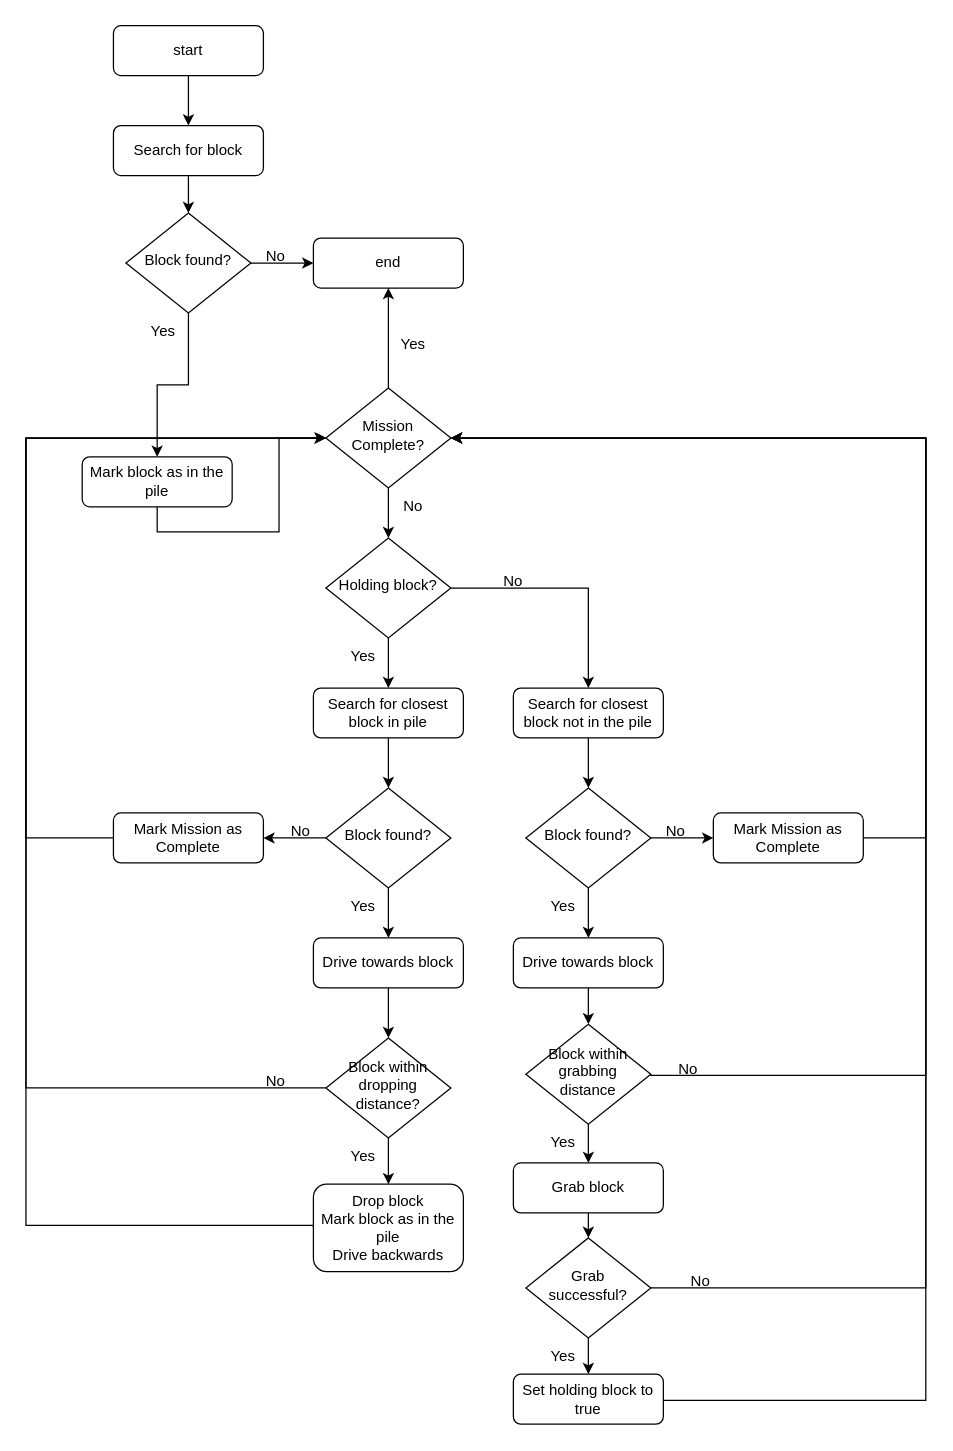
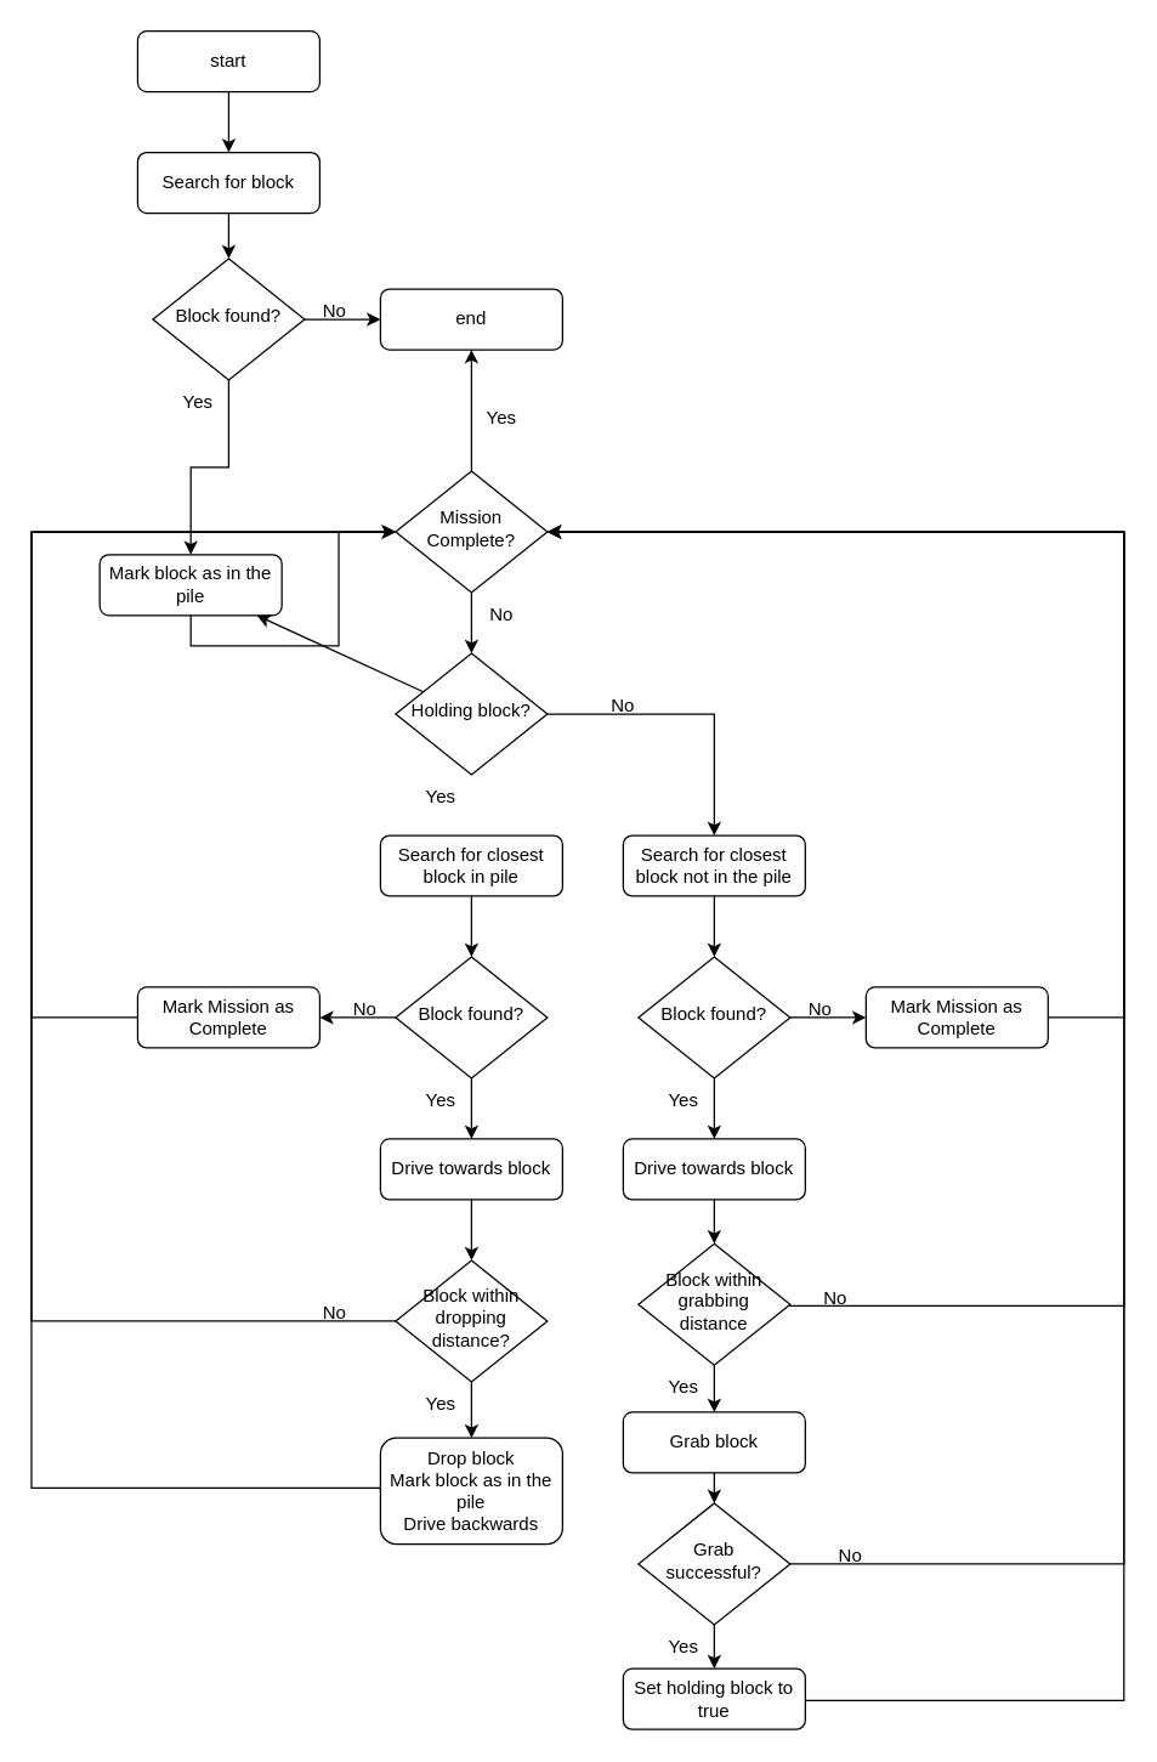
  <mxCell id="0" />
  <mxCell id="1" parent="0" />
  <mxCell id="2" value="" style="edgeStyle=none;rounded=0;orthogonalLoop=1;jettySize=auto;html=1;" edge="1" parent="1" source="3" target="5"><mxGeometry relative="1" as="geometry" /></mxCell>
  <mxCell id="3" value="start" style="rounded=1;whiteSpace=wrap;html=1;fontSize=12;glass=0;strokeWidth=1;shadow=0;" parent="1" vertex="1"><mxGeometry x="90" y="20" width="120" height="40" as="geometry" /></mxCell>
  <mxCell id="4" value="" style="edgeStyle=orthogonalEdgeStyle;rounded=0;orthogonalLoop=1;jettySize=auto;html=1;" edge="1" parent="1" source="5" target="49"><mxGeometry relative="1" as="geometry" /></mxCell>
  <mxCell id="5" value="Search for block" style="rounded=1;whiteSpace=wrap;html=1;fontSize=12;glass=0;strokeWidth=1;shadow=0;" parent="1" vertex="1"><mxGeometry x="90" y="100" width="120" height="40" as="geometry" /></mxCell>
  <mxCell id="6" value="" style="edgeStyle=none;rounded=0;orthogonalLoop=1;jettySize=auto;html=1;" edge="1" parent="1" source="8" target="22"><mxGeometry relative="1" as="geometry" /></mxCell>
  <mxCell id="7" value="" style="edgeStyle=none;rounded=0;orthogonalLoop=1;jettySize=auto;html=1;" edge="1" parent="1" source="8" target="12"><mxGeometry relative="1" as="geometry" /></mxCell>
  <mxCell id="8" value="Mission Complete?" style="rhombus;whiteSpace=wrap;html=1;shadow=0;fontFamily=Helvetica;fontSize=12;align=center;strokeWidth=1;spacing=6;spacingTop=-4;" parent="1" vertex="1"><mxGeometry x="260" y="310" width="100" height="80" as="geometry" /></mxCell>
  <mxCell id="9" style="edgeStyle=orthogonalEdgeStyle;rounded=0;orthogonalLoop=1;jettySize=auto;html=1;exitX=0.5;exitY=1;exitDx=0;exitDy=0;entryX=0;entryY=0.5;entryDx=0;entryDy=0;" edge="1" parent="1" source="10" target="8"><mxGeometry relative="1" as="geometry" /></mxCell>
  <mxCell id="10" value="Mark block as in the pile" style="rounded=1;whiteSpace=wrap;html=1;fontSize=12;glass=0;strokeWidth=1;shadow=0;" parent="1" vertex="1"><mxGeometry x="65" y="365" width="120" height="40" as="geometry" /></mxCell>
  <mxCell id="11" value="" style="edgeStyle=orthogonalEdgeStyle;rounded=0;orthogonalLoop=1;jettySize=auto;html=1;exitX=1;exitY=0.5;exitDx=0;exitDy=0;" edge="1" parent="1" source="12" target="19"><mxGeometry relative="1" as="geometry" /></mxCell>
  <mxCell id="12" value="Holding block?" style="rhombus;whiteSpace=wrap;html=1;shadow=0;fontFamily=Helvetica;fontSize=12;align=center;strokeWidth=1;spacing=6;spacingTop=-4;" vertex="1" parent="1"><mxGeometry x="260" y="430" width="100" height="80" as="geometry" /></mxCell>
  <mxCell id="13" value="" style="edgeStyle=none;rounded=0;orthogonalLoop=1;jettySize=auto;html=1;" edge="1" parent="1" source="15" target="17"><mxGeometry relative="1" as="geometry" /></mxCell>
- <mxCell id="14" value="" style="edgeStyle=none;rounded=0;orthogonalLoop=1;jettySize=auto;html=1;" edge="1" parent="1" source="12" target="15"><mxGeometry relative="1" as="geometry" /></mxCell>
+ <mxCell id="14" value="" style="edgeStyle=none;rounded=0;orthogonalLoop=1;jettySize=auto;html=1;" edge="1" parent="1" source="12" target="10"><mxGeometry relative="1" as="geometry" /></mxCell>
  <mxCell id="15" value="Search for closest block in pile" style="rounded=1;whiteSpace=wrap;html=1;fontSize=12;glass=0;strokeWidth=1;shadow=0;" vertex="1" parent="1"><mxGeometry x="250" y="550" width="120" height="40" as="geometry" /></mxCell>
  <mxCell id="16" value="" style="edgeStyle=none;rounded=0;orthogonalLoop=1;jettySize=auto;html=1;" edge="1" parent="1" source="17" target="30"><mxGeometry relative="1" as="geometry" /></mxCell>
  <mxCell id="17" value="Block found?" style="rhombus;whiteSpace=wrap;html=1;shadow=0;fontFamily=Helvetica;fontSize=12;align=center;strokeWidth=1;spacing=6;spacingTop=-4;" vertex="1" parent="1"><mxGeometry x="260" y="630" width="100" height="80" as="geometry" /></mxCell>
  <mxCell id="18" value="" style="edgeStyle=none;rounded=0;orthogonalLoop=1;jettySize=auto;html=1;" edge="1" parent="1" source="19" target="21"><mxGeometry relative="1" as="geometry" /></mxCell>
  <mxCell id="19" value="Search for closest block not in the pile" style="rounded=1;whiteSpace=wrap;html=1;fontSize=12;glass=0;strokeWidth=1;shadow=0;" vertex="1" parent="1"><mxGeometry x="410" y="550" width="120" height="40" as="geometry" /></mxCell>
  <mxCell id="20" value="" style="edgeStyle=none;rounded=0;orthogonalLoop=1;jettySize=auto;html=1;" edge="1" parent="1" source="21" target="32"><mxGeometry relative="1" as="geometry" /></mxCell>
  <mxCell id="21" value="Block found?" style="rhombus;whiteSpace=wrap;html=1;shadow=0;fontFamily=Helvetica;fontSize=12;align=center;strokeWidth=1;spacing=6;spacingTop=-4;" vertex="1" parent="1"><mxGeometry x="420" y="630" width="100" height="80" as="geometry" /></mxCell>
  <mxCell id="22" value="end" style="rounded=1;whiteSpace=wrap;html=1;fontSize=12;glass=0;strokeWidth=1;shadow=0;" vertex="1" parent="1"><mxGeometry x="250" y="190" width="120" height="40" as="geometry" /></mxCell>
  <mxCell id="23" value="" style="edgeStyle=none;rounded=0;orthogonalLoop=1;jettySize=auto;html=1;" edge="1" parent="1" source="25" target="28"><mxGeometry relative="1" as="geometry" /></mxCell>
  <mxCell id="24" value="" style="edgeStyle=none;rounded=0;orthogonalLoop=1;jettySize=auto;html=1;" edge="1" parent="1" source="17" target="25"><mxGeometry relative="1" as="geometry" /></mxCell>
  <mxCell id="25" value="Drive towards block" style="rounded=1;whiteSpace=wrap;html=1;fontSize=12;glass=0;strokeWidth=1;shadow=0;" vertex="1" parent="1"><mxGeometry x="250" y="750" width="120" height="40" as="geometry" /></mxCell>
  <mxCell id="26" value="" style="edgeStyle=none;rounded=0;orthogonalLoop=1;jettySize=auto;html=1;" edge="1" parent="1" source="28" target="29"><mxGeometry relative="1" as="geometry" /></mxCell>
  <mxCell id="27" style="edgeStyle=orthogonalEdgeStyle;rounded=0;orthogonalLoop=1;jettySize=auto;html=1;exitX=0;exitY=0.5;exitDx=0;exitDy=0;entryX=0;entryY=0.5;entryDx=0;entryDy=0;" edge="1" parent="1" source="28" target="8"><mxGeometry relative="1" as="geometry"><Array as="points"><mxPoint x="20" y="870" /><mxPoint x="20" y="350" /></Array></mxGeometry></mxCell>
  <mxCell id="28" value="Block within dropping distance?" style="rhombus;whiteSpace=wrap;html=1;shadow=0;fontFamily=Helvetica;fontSize=12;align=center;strokeWidth=1;spacing=6;spacingTop=-4;" vertex="1" parent="1"><mxGeometry x="260" y="830" width="100" height="80" as="geometry" /></mxCell>
  <mxCell id="29" value="&lt;div&gt;Drop block&lt;/div&gt;&lt;div&gt;Mark block as in the pile&lt;/div&gt;&lt;div&gt;Drive backwards&lt;br&gt;&lt;/div&gt;" style="rounded=1;whiteSpace=wrap;html=1;fontSize=12;glass=0;strokeWidth=1;shadow=0;" vertex="1" parent="1"><mxGeometry x="250" y="947" width="120" height="70" as="geometry" /></mxCell>
  <mxCell id="30" value="Mark Mission as Complete" style="rounded=1;whiteSpace=wrap;html=1;fontSize=12;glass=0;strokeWidth=1;shadow=0;" vertex="1" parent="1"><mxGeometry x="90" y="650" width="120" height="40" as="geometry" /></mxCell>
  <mxCell id="31" style="edgeStyle=orthogonalEdgeStyle;rounded=0;orthogonalLoop=1;jettySize=auto;html=1;exitX=1;exitY=0.5;exitDx=0;exitDy=0;entryX=1;entryY=0.5;entryDx=0;entryDy=0;" edge="1" parent="1" source="32" target="8"><mxGeometry relative="1" as="geometry"><Array as="points"><mxPoint x="740" y="670" /><mxPoint x="740" y="350" /></Array></mxGeometry></mxCell>
  <mxCell id="32" value="Mark Mission as Complete" style="rounded=1;whiteSpace=wrap;html=1;fontSize=12;glass=0;strokeWidth=1;shadow=0;" vertex="1" parent="1"><mxGeometry x="570" y="650" width="120" height="40" as="geometry" /></mxCell>
  <mxCell id="33" value="" style="edgeStyle=none;rounded=0;orthogonalLoop=1;jettySize=auto;html=1;" edge="1" parent="1" source="21" target="35"><mxGeometry relative="1" as="geometry" /></mxCell>
  <mxCell id="34" value="" style="edgeStyle=none;rounded=0;orthogonalLoop=1;jettySize=auto;html=1;" edge="1" parent="1" source="35" target="37"><mxGeometry relative="1" as="geometry" /></mxCell>
  <mxCell id="35" value="Drive towards block" style="rounded=1;whiteSpace=wrap;html=1;fontSize=12;glass=0;strokeWidth=1;shadow=0;" vertex="1" parent="1"><mxGeometry x="410" y="750" width="120" height="40" as="geometry" /></mxCell>
  <mxCell id="36" value="" style="edgeStyle=none;rounded=0;orthogonalLoop=1;jettySize=auto;html=1;entryX=0.5;entryY=0;entryDx=0;entryDy=0;" edge="1" parent="1" source="37" target="39"><mxGeometry relative="1" as="geometry"><mxPoint x="470" y="927" as="targetPoint" /></mxGeometry></mxCell>
  <mxCell id="37" value="Block within grabbing distance" style="rhombus;whiteSpace=wrap;html=1;shadow=0;fontFamily=Helvetica;fontSize=12;align=center;strokeWidth=1;spacing=6;spacingTop=-4;" vertex="1" parent="1"><mxGeometry x="420" y="819" width="100" height="80" as="geometry" /></mxCell>
  <mxCell id="38" value="" style="edgeStyle=none;rounded=0;orthogonalLoop=1;jettySize=auto;html=1;" edge="1" parent="1" source="39" target="42"><mxGeometry relative="1" as="geometry" /></mxCell>
  <mxCell id="39" value="Grab block" style="rounded=1;whiteSpace=wrap;html=1;fontSize=12;glass=0;strokeWidth=1;shadow=0;" vertex="1" parent="1"><mxGeometry x="410" y="930" width="120" height="40" as="geometry" /></mxCell>
  <mxCell id="40" value="" style="edgeStyle=none;rounded=0;orthogonalLoop=1;jettySize=auto;html=1;" edge="1" parent="1" source="42" target="44"><mxGeometry relative="1" as="geometry" /></mxCell>
  <mxCell id="41" style="edgeStyle=orthogonalEdgeStyle;rounded=0;orthogonalLoop=1;jettySize=auto;html=1;exitX=1;exitY=0.5;exitDx=0;exitDy=0;entryX=1;entryY=0.5;entryDx=0;entryDy=0;" edge="1" parent="1" source="42" target="8"><mxGeometry relative="1" as="geometry"><Array as="points"><mxPoint x="740" y="1030" /><mxPoint x="740" y="350" /></Array></mxGeometry></mxCell>
  <mxCell id="42" value="Grab successful?" style="rhombus;whiteSpace=wrap;html=1;shadow=0;fontFamily=Helvetica;fontSize=12;align=center;strokeWidth=1;spacing=6;spacingTop=-4;" vertex="1" parent="1"><mxGeometry x="420" y="990" width="100" height="80" as="geometry" /></mxCell>
  <mxCell id="43" style="edgeStyle=orthogonalEdgeStyle;rounded=0;orthogonalLoop=1;jettySize=auto;html=1;exitX=1;exitY=0.5;exitDx=0;exitDy=0;entryX=1;entryY=0.5;entryDx=0;entryDy=0;" edge="1" parent="1" source="44" target="8"><mxGeometry relative="1" as="geometry"><Array as="points"><mxPoint x="530" y="1120" /><mxPoint x="740" y="1120" /><mxPoint x="740" y="350" /></Array></mxGeometry></mxCell>
  <mxCell id="44" value="Set holding block to true" style="rounded=1;whiteSpace=wrap;html=1;fontSize=12;glass=0;strokeWidth=1;shadow=0;" vertex="1" parent="1"><mxGeometry x="410" y="1099" width="120" height="40" as="geometry" /></mxCell>
  <mxCell id="45" style="edgeStyle=orthogonalEdgeStyle;rounded=0;orthogonalLoop=1;jettySize=auto;html=1;exitX=0;exitY=0.5;exitDx=0;exitDy=0;entryX=0;entryY=0.5;entryDx=0;entryDy=0;endArrow=open;" edge="1" parent="1" source="29" target="8"><mxGeometry relative="1" as="geometry"><mxPoint x="270" y="880" as="sourcePoint" /><mxPoint x="270" y="360" as="targetPoint" /><Array as="points"><mxPoint x="250" y="980" /><mxPoint x="20" y="980" /><mxPoint x="20" y="350" /></Array></mxGeometry></mxCell>
  <mxCell id="46" style="edgeStyle=orthogonalEdgeStyle;rounded=0;orthogonalLoop=1;jettySize=auto;html=1;exitX=0;exitY=0.5;exitDx=0;exitDy=0;" edge="1" parent="1" source="30"><mxGeometry relative="1" as="geometry"><mxPoint x="260" y="880" as="sourcePoint" /><mxPoint x="260" y="350" as="targetPoint" /><Array as="points"><mxPoint x="20" y="670" /><mxPoint x="20" y="350" /></Array></mxGeometry></mxCell>
  <mxCell id="47" value="" style="edgeStyle=orthogonalEdgeStyle;rounded=0;orthogonalLoop=1;jettySize=auto;html=1;" edge="1" parent="1" source="49" target="10"><mxGeometry relative="1" as="geometry" /></mxCell>
  <mxCell id="48" value="" style="edgeStyle=orthogonalEdgeStyle;rounded=0;orthogonalLoop=1;jettySize=auto;html=1;" edge="1" parent="1" source="49" target="22"><mxGeometry relative="1" as="geometry" /></mxCell>
  <mxCell id="49" value="Block found?" style="rhombus;whiteSpace=wrap;html=1;shadow=0;fontFamily=Helvetica;fontSize=12;align=center;strokeWidth=1;spacing=6;spacingTop=-4;" vertex="1" parent="1"><mxGeometry x="100" y="170" width="100" height="80" as="geometry" /></mxCell>
  <mxCell id="50" style="edgeStyle=orthogonalEdgeStyle;rounded=0;orthogonalLoop=1;jettySize=auto;html=1;exitX=1;exitY=0.5;exitDx=0;exitDy=0;entryX=1;entryY=0.5;entryDx=0;entryDy=0;" edge="1" parent="1" source="37" target="8"><mxGeometry relative="1" as="geometry"><mxPoint x="670" y="680" as="sourcePoint" /><mxPoint x="370" y="360" as="targetPoint" /><Array as="points"><mxPoint x="520" y="860" /><mxPoint x="740" y="860" /><mxPoint x="740" y="350" /></Array></mxGeometry></mxCell>
  <mxCell id="51" value="Yes" style="text;html=1;strokeColor=none;fillColor=none;align=center;verticalAlign=middle;whiteSpace=wrap;rounded=0;" vertex="1" parent="1"><mxGeometry x="300" y="260" width="60" height="30" as="geometry" /></mxCell>
  <mxCell id="52" value="No" style="text;html=1;strokeColor=none;fillColor=none;align=center;verticalAlign=middle;whiteSpace=wrap;rounded=0;" vertex="1" parent="1"><mxGeometry x="190" y="190" width="60" height="30" as="geometry" /></mxCell>
  <mxCell id="53" value="Yes" style="text;html=1;strokeColor=none;fillColor=none;align=center;verticalAlign=middle;whiteSpace=wrap;rounded=0;" vertex="1" parent="1"><mxGeometry x="100" y="250" width="60" height="30" as="geometry" /></mxCell>
  <mxCell id="54" value="No" style="text;html=1;strokeColor=none;fillColor=none;align=center;verticalAlign=middle;whiteSpace=wrap;rounded=0;" vertex="1" parent="1"><mxGeometry x="300" y="390" width="60" height="30" as="geometry" /></mxCell>
  <mxCell id="55" value="No" style="text;html=1;strokeColor=none;fillColor=none;align=center;verticalAlign=middle;whiteSpace=wrap;rounded=0;" vertex="1" parent="1"><mxGeometry x="380" y="450" width="60" height="30" as="geometry" /></mxCell>
  <mxCell id="56" value="No" style="text;html=1;strokeColor=none;fillColor=none;align=center;verticalAlign=middle;whiteSpace=wrap;rounded=0;" vertex="1" parent="1"><mxGeometry x="510" y="650" width="60" height="30" as="geometry" /></mxCell>
  <mxCell id="57" value="No" style="text;html=1;strokeColor=none;fillColor=none;align=center;verticalAlign=middle;whiteSpace=wrap;rounded=0;" vertex="1" parent="1"><mxGeometry x="520" y="840" width="60" height="30" as="geometry" /></mxCell>
  <mxCell id="58" value="No" style="text;html=1;strokeColor=none;fillColor=none;align=center;verticalAlign=middle;whiteSpace=wrap;rounded=0;" vertex="1" parent="1"><mxGeometry x="530" y="1010" width="60" height="30" as="geometry" /></mxCell>
  <mxCell id="59" value="No" style="text;html=1;strokeColor=none;fillColor=none;align=center;verticalAlign=middle;whiteSpace=wrap;rounded=0;" vertex="1" parent="1"><mxGeometry x="210" y="650" width="60" height="30" as="geometry" /></mxCell>
  <mxCell id="60" value="No" style="text;html=1;strokeColor=none;fillColor=none;align=center;verticalAlign=middle;whiteSpace=wrap;rounded=0;" vertex="1" parent="1"><mxGeometry x="190" y="850" width="60" height="30" as="geometry" /></mxCell>
  <mxCell id="61" value="Yes" style="text;html=1;strokeColor=none;fillColor=none;align=center;verticalAlign=middle;whiteSpace=wrap;rounded=0;" vertex="1" parent="1"><mxGeometry x="260" y="510" width="60" height="30" as="geometry" /></mxCell>
  <mxCell id="62" value="Yes" style="text;html=1;strokeColor=none;fillColor=none;align=center;verticalAlign=middle;whiteSpace=wrap;rounded=0;" vertex="1" parent="1"><mxGeometry x="260" y="710" width="60" height="30" as="geometry" /></mxCell>
  <mxCell id="63" value="Yes" style="text;html=1;strokeColor=none;fillColor=none;align=center;verticalAlign=middle;whiteSpace=wrap;rounded=0;" vertex="1" parent="1"><mxGeometry x="260" y="910" width="60" height="30" as="geometry" /></mxCell>
  <mxCell id="64" value="Yes" style="text;html=1;strokeColor=none;fillColor=none;align=center;verticalAlign=middle;whiteSpace=wrap;rounded=0;" vertex="1" parent="1"><mxGeometry x="420" y="710" width="60" height="30" as="geometry" /></mxCell>
  <mxCell id="65" value="Yes" style="text;html=1;strokeColor=none;fillColor=none;align=center;verticalAlign=middle;whiteSpace=wrap;rounded=0;" vertex="1" parent="1"><mxGeometry x="420" y="899" width="60" height="30" as="geometry" /></mxCell>
  <mxCell id="66" value="Yes" style="text;html=1;strokeColor=none;fillColor=none;align=center;verticalAlign=middle;whiteSpace=wrap;rounded=0;" vertex="1" parent="1"><mxGeometry x="420" y="1070" width="60" height="30" as="geometry" /></mxCell>
